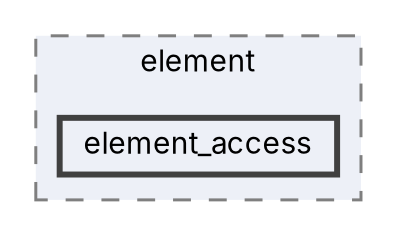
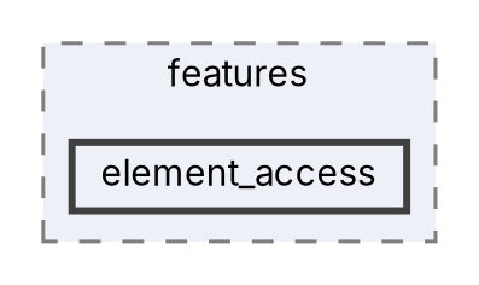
  digraph {
    compound=true
    rankdir=LR
    fontname=Inter
    n1 [color=grey25 fillcolor="#edf0f7" fontname=Inter fontsize=10 height=0.2 label=element_access shape=box style="filled,bold" width=0.4]
    subgraph cluster_1 {
      bgcolor="#edf0f7"
      fontsize=10
-     label=element
+     label=features
      pencolor=grey50
      style="filled,dashed"
      n1
    }
  }
